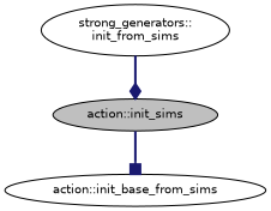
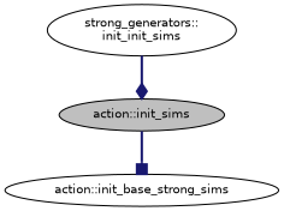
  digraph {
    rankdir=TB
    node [color=black fillcolor=white fontname=Helvetica fontsize=10 shape=ellipse style=filled]
    edge [color=midnightblue fontname=Helvetica fontsize=10 labelfontname=Helvetica labelfontsize=10 style=bold]
    n1 [fillcolor=grey75 fontcolor=black height=0.2 label="action::init_sims" width=0.4]
-   n2 [height=0.2 label="action::init_base_from_sims" width=0.4]
-   n3 [height=0.2 label="strong_generators::\linit_from_sims" width=0.4]
+   n2 [height=0.2 label="action::init_base_strong_sims" width=0.4]
+   n3 [height=0.2 label="strong_generators::\linit_init_sims" width=0.4]
    n1 -> n2 [arrowhead=box]
    n3 -> n1 [arrowhead=diamond]
  }
